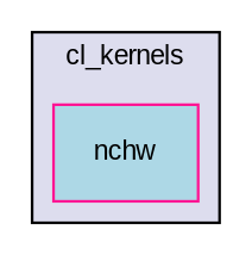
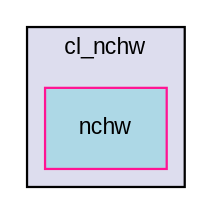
  digraph {
    compound=true
    fontname="Liberation Sans"
    n1 [fillcolor=lightblue fontname="Liberation Sans" fontsize=10 label=nchw pencolor=black shape=box style=filled color=deeppink]
    subgraph cluster_1 {
      bgcolor="#ddddee"
      fontsize=10
-     label=cl_kernels
+     label=cl_nchw
      pencolor=black
      n1
    }
  }
